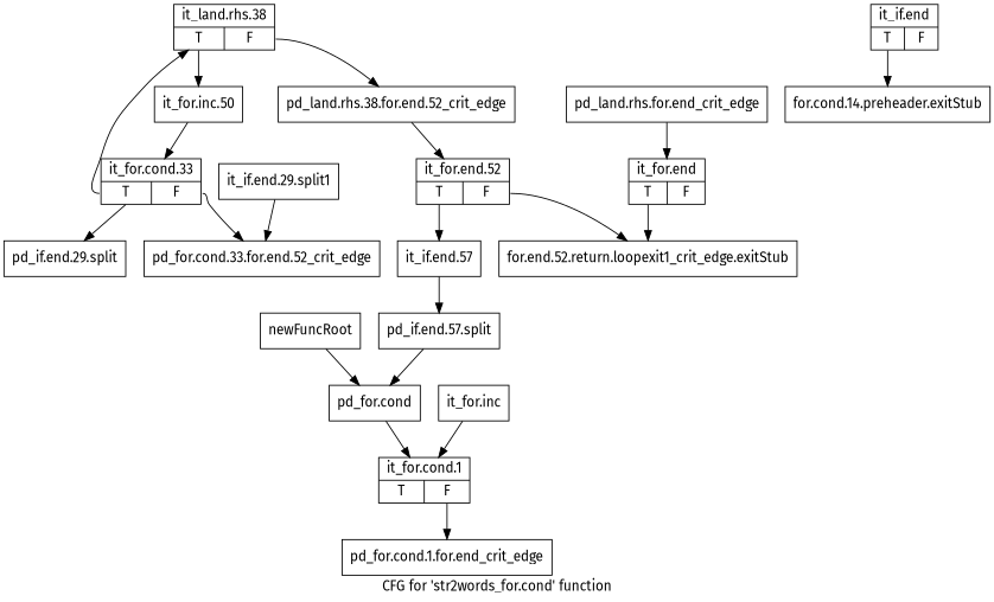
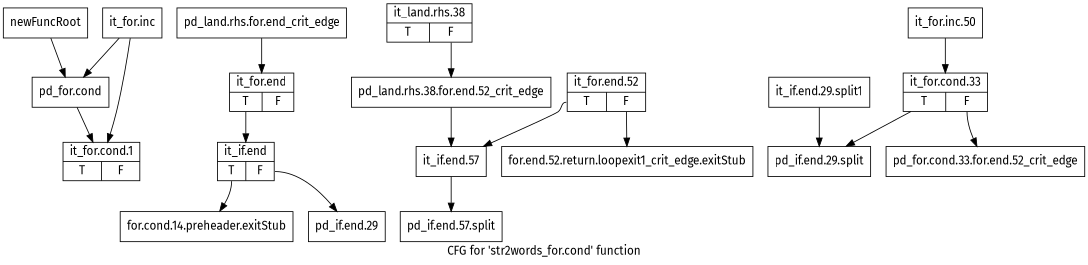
  digraph {
    fontname="Fira Sans"
    label="CFG for 'str2words_for.cond' function"
    node [fontname="Fira Sans" shape=record]
    edge [fontname="Fira Sans"]
    n1 [label="{newFuncRoot}"]
    n2 [label="{pd_for.cond}"]
    n3 [label="{it_for.cond.1|{<s0>T|<s1>F}}"]
-   n4 [label="{pd_for.cond.1.for.end_crit_edge}"]
    n5 [label="{for.cond.14.preheader.exitStub}"]
    n6 [label="{for.end.52.return.loopexit1_crit_edge.exitStub}"]
    n7 [label="{it_for.inc}"]
    n8 [label="{pd_land.rhs.for.end_crit_edge}"]
    n9 [label="{it_for.end|{<s0>T|<s1>F}}"]
    n10 [label="{it_if.end|{<s0>T|<s1>F}}"]
+   n11 [label="{pd_if.end.29}"]
    n12 [label="{it_if.end.29.split1}"]
    n13 [label="{pd_if.end.29.split}"]
    n14 [label="{it_for.cond.33|{<s0>T|<s1>F}}"]
    n15 [label="{it_land.rhs.38|{<s0>T|<s1>F}}"]
    n16 [label="{pd_for.cond.33.for.end.52_crit_edge}"]
    n17 [label="{it_for.inc.50}"]
    n18 [label="{pd_land.rhs.38.for.end.52_crit_edge}"]
    n19 [label="{it_for.end.52|{<s0>T|<s1>F}}"]
    n20 [label="{it_if.end.57}"]
    n21 [label="{pd_if.end.57.split}"]
    n1 -> n2
    n2 -> n3
-   n3 -> n4 [tailport=s1]
    n7 -> n3
    n8 -> n9
-   n9 -> n6 [tailport=s0]
+   n9 -> n10 [tailport=s0]
    n10 -> n5 [tailport=s0]
-   n12 -> n16
+   n10 -> n11 [tailport=s1]
+   n12 -> n13
    n14 -> n13
-   n14 -> n15 [tailport=s0]
    n14 -> n16 [tailport=s1]
-   n15 -> n17 [tailport=s0]
    n15 -> n18 [tailport=s1]
    n17 -> n14
-   n18 -> n19
+   n18 -> n20
    n19 -> n6 [tailport=s1]
    n19 -> n20 [tailport=s0]
    n20 -> n21
-   n21 -> n2
+   n7 -> n2
  }
